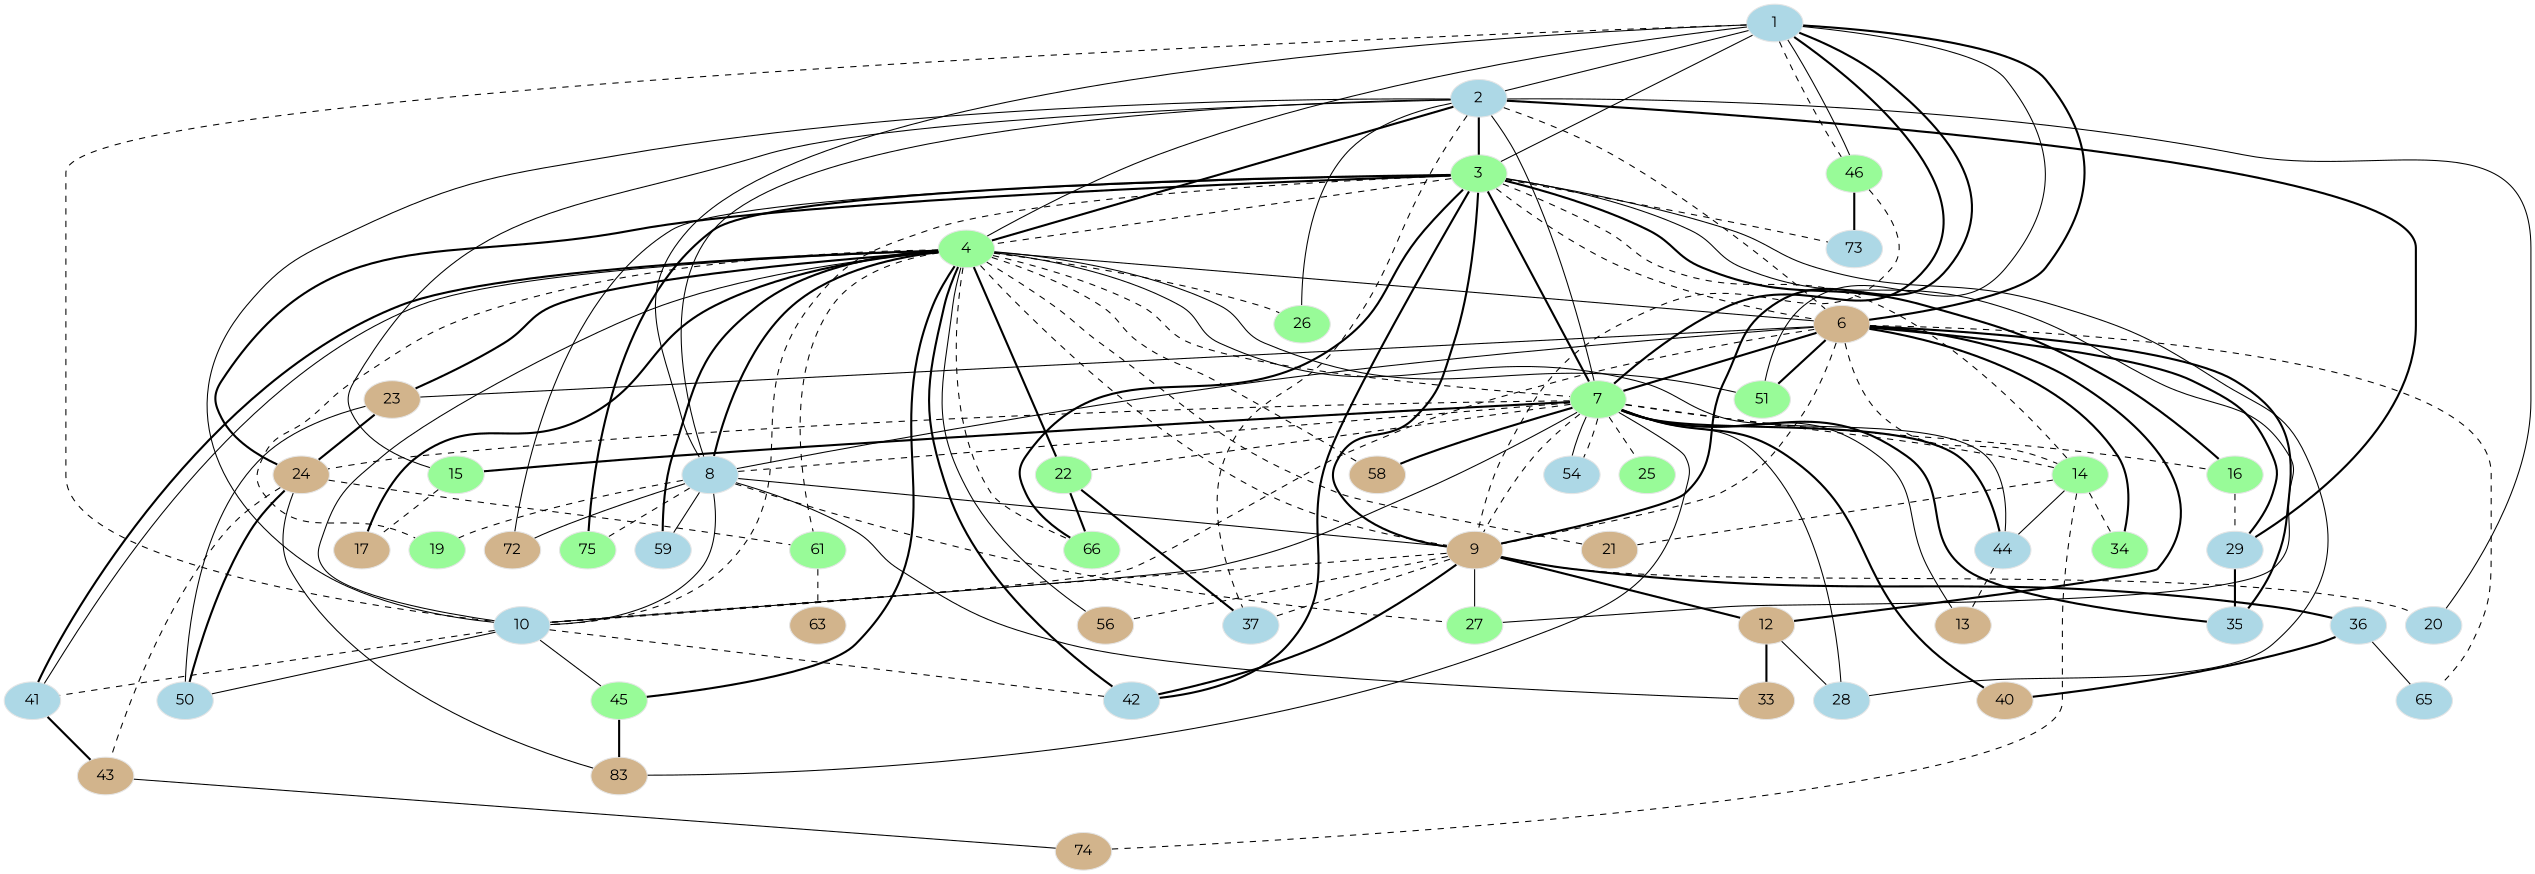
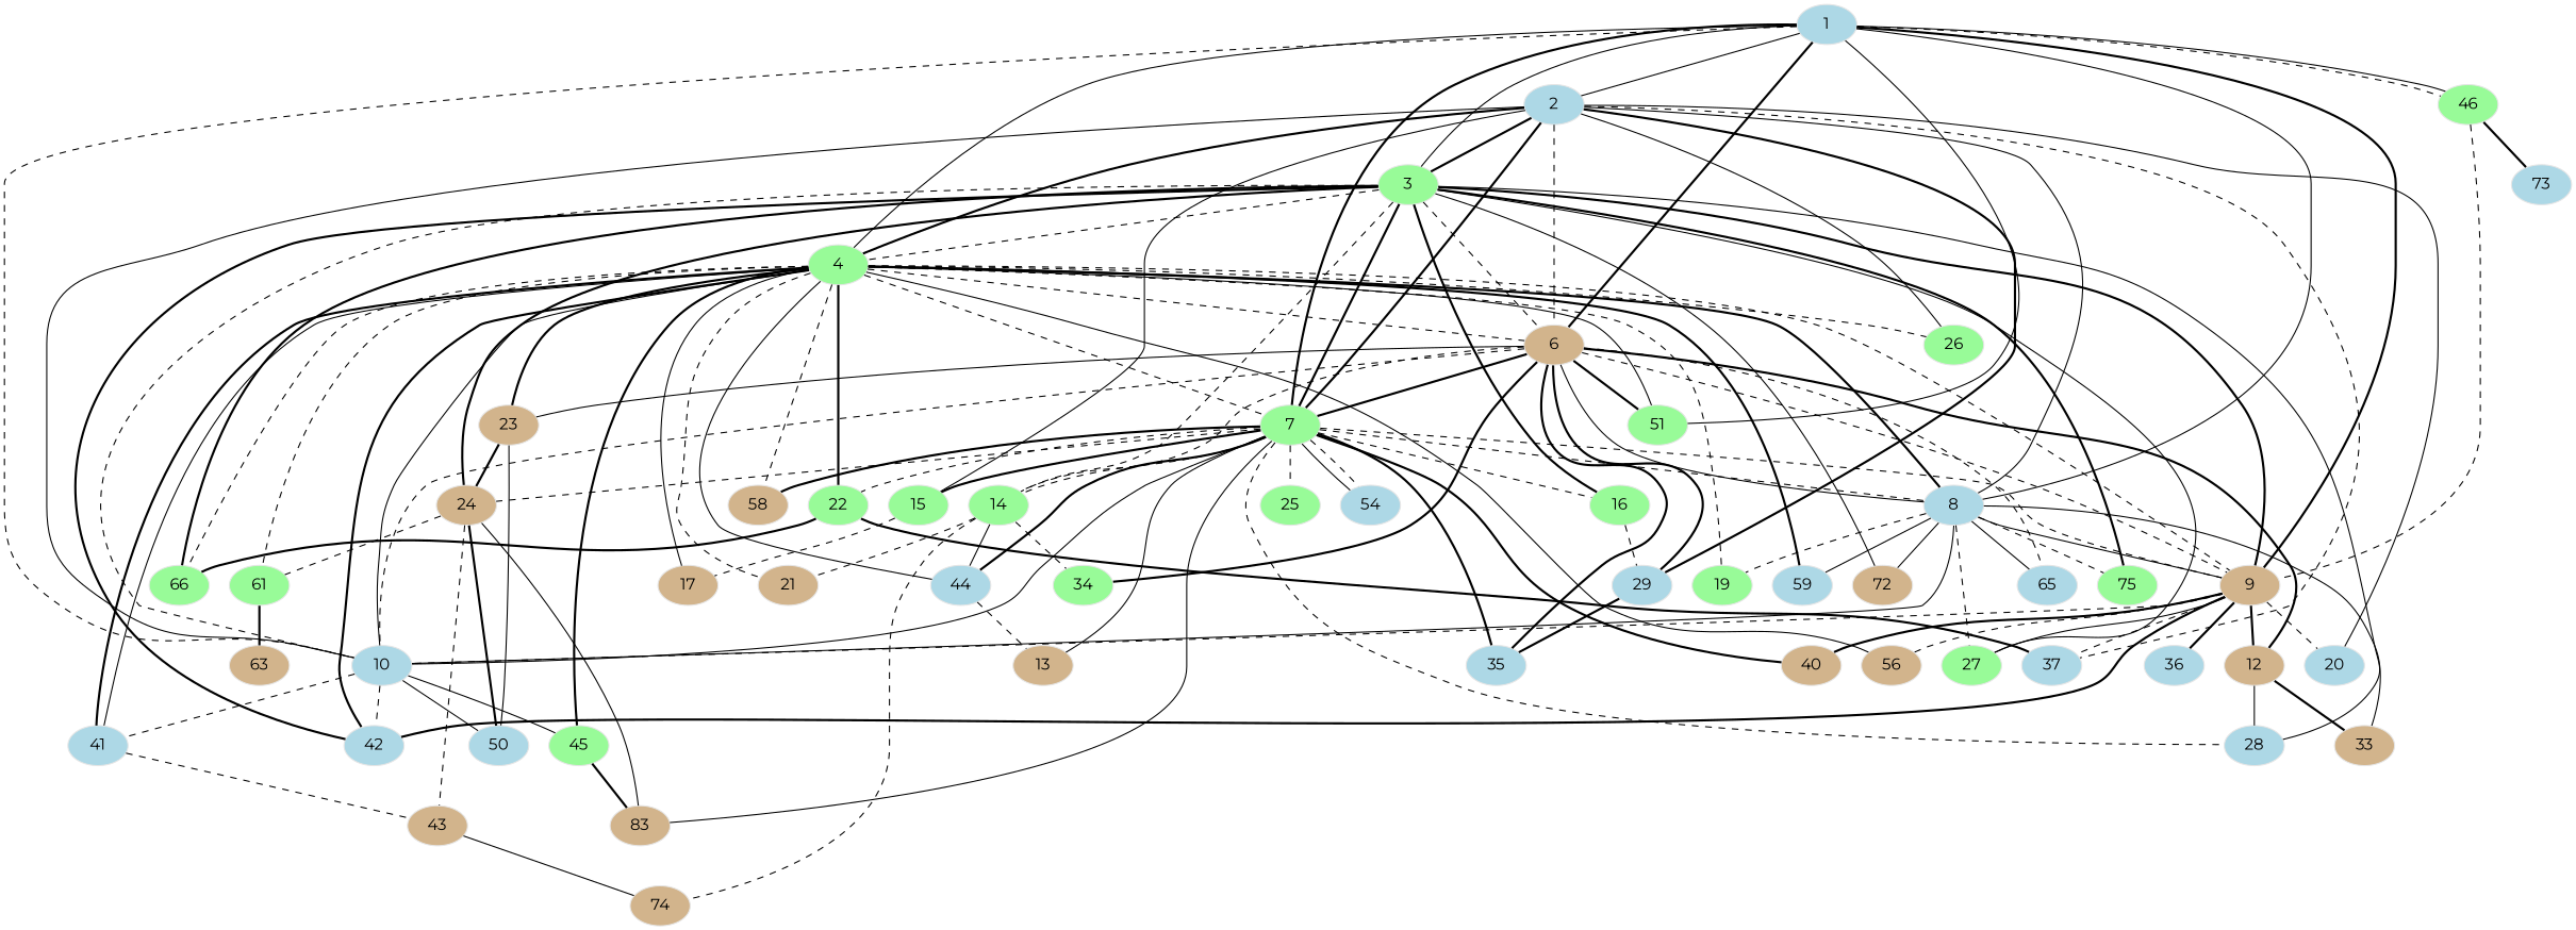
  graph {
    fontname=Montserrat
    node [color=gray90 fillcolor=lightblue fontname=Montserrat style=filled]
    edge [fontname=Montserrat style=dashed]
    1 [super="+48"]
    2 [super="+6"]
    3 [fillcolor=palegreen super="+57"]
    4 [fillcolor=palegreen super="+11"]
    n5 [fillcolor=tan label=6 super="+31"]
    7 [fillcolor=palegreen super="+64"]
    8 [super="+28"]
    9 [fillcolor=tan super="+67"]
    10 [super="+78"]
    46 [fillcolor=palegreen super="+69"]
    51 [fillcolor=palegreen]
    15 [fillcolor=palegreen]
    20
    26 [fillcolor=palegreen]
    29 [super="+38"]
    37
    14 [fillcolor=palegreen super="+30"]
    16 [fillcolor=palegreen]
    n19 [label=28]
    24 [fillcolor=tan super="+32"]
    27 [fillcolor=palegreen super="+55"]
    n22 [label=42 super="+68"]
    66 [fillcolor=palegreen super="+70"]
    72 [fillcolor=tan]
    73
    75 [fillcolor=palegreen]
    17 [fillcolor=tan]
    19 [fillcolor=palegreen]
    21 [fillcolor=tan]
    22 [fillcolor=palegreen]
    23 [fillcolor=tan]
    41 [super="+49"]
    44 [super="+71"]
    45 [fillcolor=palegreen]
    56 [fillcolor=tan]
    58 [fillcolor=tan]
    59
    61 [fillcolor=palegreen]
    12 [fillcolor=tan]
    34 [fillcolor=palegreen]
    35 [super="+77"]
    65
    13 [fillcolor=tan]
    25 [fillcolor=palegreen]
    40 [fillcolor=tan super="+42"]
    n46 [fillcolor=tan label=83 super="+60"]
    54
    33 [fillcolor=tan]
    36
    50 [super="+76"]
    74 [fillcolor=tan]
    43 [fillcolor=tan]
    63 [fillcolor=tan]
    1 -- 2 [style=solid weight=2]
    1 -- 3 [style=solid]
    1 -- 4 [style=solid]
    1 -- n5 [style=bold]
    1 -- 7 [style=bold]
    1 -- 8 [style=solid]
    1 -- 9 [style=bold]
    1 -- 10 [weight=2]
    1 -- 46 [weight=2]
    1 -- 46 [style=solid]
    1 -- 51 [style=solid]
    2 -- 3 [style=bold weight=2]
    2 -- 4 [style=bold weight=2]
    2 -- n5 [weight=2]
-   2 -- 7 [style=solid weight=2]
+   2 -- 7 [style=bold weight=2]
    2 -- 8 [style=solid weight=2]
    2 -- 10 [style=solid weight=2]
    2 -- 15 [style=solid]
    2 -- 20 [style=solid]
    2 -- 26 [style=solid]
    2 -- 29 [style=bold]
    2 -- 37
    3 -- 4
    3 -- n5
    3 -- 7 [style=bold]
    3 -- 9 [style=bold]
    3 -- 10
    3 -- 14
    3 -- 16 [style=bold]
    3 -- n19 [style=solid]
    3 -- 24 [style=bold]
    3 -- 27 [style=solid]
    3 -- n22 [style=bold]
    3 -- 66 [style=bold]
    3 -- 72 [style=solid]
-   3 -- 73
    3 -- 75 [style=bold]
-   4 -- n5 [style=solid]
+   4 -- n5
    4 -- 7 [weight=2]
    4 -- 8 [style=bold]
    4 -- 9
    4 -- 10 [style=solid]
    4 -- 51 [style=solid]
    4 -- 26
    4 -- n22 [style=bold]
    4 -- 66
-   4 -- 17 [style=bold]
+   4 -- 17 [style=solid]
    4 -- 19
    4 -- 21
    4 -- 22 [style=bold]
    4 -- 23 [style=bold]
    4 -- 41 [style=bold]
    4 -- 41 [style=solid]
    4 -- 44 [style=solid]
    4 -- 45 [style=bold]
    4 -- 56 [style=solid]
    4 -- 58
    4 -- 59 [style=bold]
    4 -- 61
    n5 -- 7 [style=bold]
    n5 -- 8 [style=solid]
    n5 -- 9 [weight=2]
    n5 -- 10
    n5 -- 51 [style=bold]
    n5 -- 29 [style=bold]
    n5 -- 14
    n5 -- 23 [style=solid]
    n5 -- 12 [style=bold]
    n5 -- 34 [style=bold]
    n5 -- 35 [style=bold]
    n5 -- 65
    7 -- 8
    7 -- 9
    7 -- 10 [style=solid]
    7 -- 15 [style=bold]
    7 -- 14
    7 -- 16
-   7 -- n19 [style=solid]
+   7 -- n19
    7 -- 24
    7 -- 22
    7 -- 44 [style=bold]
    7 -- 58 [style=bold]
    7 -- 35 [style=bold]
    7 -- 13 [style=solid]
    7 -- 25
    7 -- 40 [style=bold]
    7 -- n46 [style=solid]
    7 -- 54 [style=solid]
    7 -- 54
    8 -- 9 [style=solid]
    8 -- 10 [style=solid]
    8 -- 27
    8 -- 72 [style=solid]
    8 -- 75
    8 -- 19
    8 -- 59 [style=solid]
-   36 -- 65 [style=solid]
+   8 -- 65 [style=solid]
    8 -- 33 [style=solid]
    9 -- 10
    9 -- 20
    9 -- 37
    9 -- 27 [style=solid]
    9 -- n22 [style=bold]
    9 -- 56
    9 -- 12 [style=bold]
-   36 -- 40 [style=bold weight=2]
+   9 -- 40 [style=bold weight=2]
    9 -- 36 [style=bold]
    10 -- n22
    10 -- 41
    10 -- 45 [style=solid]
    10 -- 50 [style=solid]
    46 -- 9 [weight=2]
    46 -- 73 [style=bold]
    15 -- 17
    29 -- 35 [style=bold]
    14 -- 21
    14 -- 44 [style=solid]
    14 -- 34
    14 -- 74
    16 -- 29
    24 -- 61
    24 -- n46 [style=solid]
    24 -- 50 [style=bold]
    24 -- 43
    22 -- 37 [style=bold]
    22 -- 66 [style=bold]
    23 -- 24 [style=bold]
    23 -- 50 [style=solid]
-   41 -- 43 [style=bold]
+   41 -- 43
    44 -- 13
    45 -- n46 [style=bold]
-   61 -- 63
+   61 -- 63 [style=bold]
    12 -- n19 [style=solid]
    12 -- 33 [style=bold]
    43 -- 74 [style=solid]
  }
